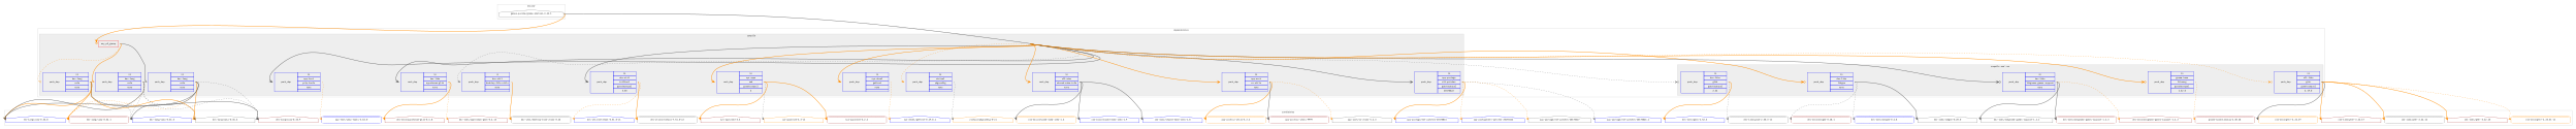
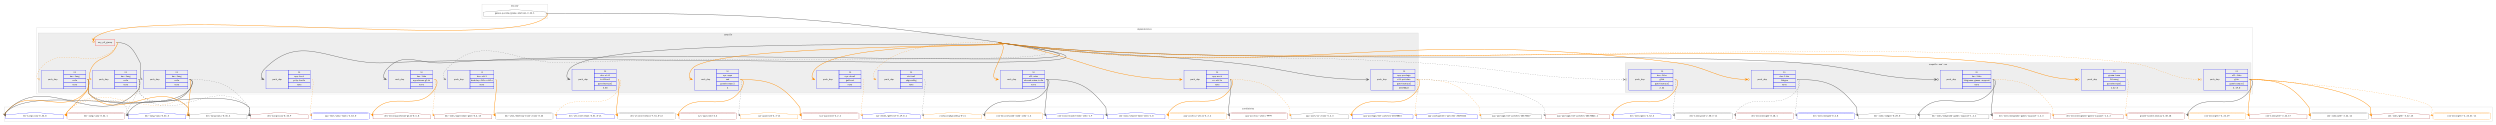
  digraph {
    compound=true
    concentrate=true
    fontname="IBM Plex Mono"
    fontsize=10
    newrank=true
    rankdir=TB
    ranksep=1.5
    node [color=blue fontname="IBM Plex Mono" fontsize=10 shape=house]
    edge [arrowhead=vee color=darkorange fontname="IBM Plex Mono" headport=w style=bold tailport=e weight=100]
    n1 [color=gray40 label="games-puzzle/gnome-klotski-3.22.1" width=4]
    n2 [label=<<TABLE BORDER="0" CELLBORDER="1" CELLSPACING="0" CELLPADDING="4" WIDTH="220"><TR><TD ROWSPAN="6" CELLPADDING="30">pack_dep</TD></TR><TR><TD WIDTH="110">no</TD></TR><TR><TD>dev-lang</TD></TR><TR><TD>vala</TD></TR><TR><TD>none</TD></TR><TR><TD></TD></TR></TABLE>> shape=none]
    n3 [label=<<TABLE BORDER="0" CELLBORDER="1" CELLSPACING="0" CELLPADDING="4" WIDTH="220"><TR><TD ROWSPAN="6" CELLPADDING="30">pack_dep</TD></TR><TR><TD WIDTH="110">no</TD></TR><TR><TD>dev-lang</TD></TR><TR><TD>vala</TD></TR><TR><TD>none</TD></TR><TR><TD></TD></TR></TABLE>> shape=none]
    n4 [label=<<TABLE BORDER="0" CELLBORDER="1" CELLSPACING="0" CELLPADDING="4" WIDTH="220"><TR><TD ROWSPAN="6" CELLPADDING="30">pack_dep</TD></TR><TR><TD WIDTH="110">no</TD></TR><TR><TD>dev-lang</TD></TR><TR><TD>vala</TD></TR><TR><TD>none</TD></TR><TR><TD></TD></TR></TABLE>> shape=none]
    n5 [color=red label=<<TABLE BORDER="0" CELLBORDER="1" CELLSPACING="0" CELLPADDING="4"><TR><TD CELLPADDING="10">any_of_group</TD></TR></TABLE>> shape=none]
    n6 [label=<<TABLE BORDER="0" CELLBORDER="1" CELLSPACING="0" CELLPADDING="4" WIDTH="220"><TR><TD ROWSPAN="6" CELLPADDING="30">pack_dep</TD></TR><TR><TD WIDTH="110">no</TD></TR><TR><TD>app-arch</TD></TR><TR><TD>xz-utils</TD></TR><TR><TD>none</TD></TR><TR><TD></TD></TR></TABLE>> shape=none]
    n7 [label=<<TABLE BORDER="0" CELLBORDER="1" CELLSPACING="0" CELLPADDING="4" WIDTH="220"><TR><TD ROWSPAN="6" CELLPADDING="30">pack_dep</TD></TR><TR><TD WIDTH="110">no</TD></TR><TR><TD>app-portage</TD></TR><TR><TD>elt-patches</TD></TR><TR><TD>greaterequal</TD></TR><TR><TD>20170422</TD></TR></TABLE>> shape=none]
    n8 [label=<<TABLE BORDER="0" CELLBORDER="1" CELLSPACING="0" CELLPADDING="4" WIDTH="220"><TR><TD ROWSPAN="6" CELLPADDING="30">pack_dep</TD></TR><TR><TD WIDTH="110">no</TD></TR><TR><TD>app-text</TD></TR><TR><TD>yelp-tools</TD></TR><TR><TD>none</TD></TR><TR><TD></TD></TR></TABLE>> shape=none]
    n9 [label=<<TABLE BORDER="0" CELLBORDER="1" CELLSPACING="0" CELLPADDING="4" WIDTH="220"><TR><TD ROWSPAN="6" CELLPADDING="30">pack_dep</TD></TR><TR><TD WIDTH="110">no</TD></TR><TR><TD>dev-libs</TD></TR><TR><TD>appstream-glib</TD></TR><TR><TD>none</TD></TR><TR><TD></TD></TR></TABLE>> shape=none]
    n10 [label=<<TABLE BORDER="0" CELLBORDER="1" CELLSPACING="0" CELLPADDING="4" WIDTH="220"><TR><TD ROWSPAN="6" CELLPADDING="30">pack_dep</TD></TR><TR><TD WIDTH="110">no</TD></TR><TR><TD>dev-util</TD></TR><TR><TD>desktop-file-utils</TD></TR><TR><TD>none</TD></TR><TR><TD></TD></TR></TABLE>> shape=none]
    n11 [label=<<TABLE BORDER="0" CELLBORDER="1" CELLSPACING="0" CELLPADDING="4" WIDTH="220"><TR><TD ROWSPAN="6" CELLPADDING="30">pack_dep</TD></TR><TR><TD WIDTH="110">no</TD></TR><TR><TD>dev-util</TD></TR><TR><TD>intltool</TD></TR><TR><TD>greaterequal</TD></TR><TR><TD>0.50</TD></TR></TABLE>> shape=none]
    n12 [label=<<TABLE BORDER="0" CELLBORDER="1" CELLSPACING="0" CELLPADDING="4" WIDTH="220"><TR><TD ROWSPAN="6" CELLPADDING="30">pack_dep</TD></TR><TR><TD WIDTH="110">no</TD></TR><TR><TD>sys-apps</TD></TR><TR><TD>sed</TD></TR><TR><TD>greaterequal</TD></TR><TR><TD>4</TD></TR></TABLE>> shape=none]
    n13 [label=<<TABLE BORDER="0" CELLBORDER="1" CELLSPACING="0" CELLPADDING="4" WIDTH="220"><TR><TD ROWSPAN="6" CELLPADDING="30">pack_dep</TD></TR><TR><TD WIDTH="110">no</TD></TR><TR><TD>sys-devel</TD></TR><TR><TD>gettext</TD></TR><TR><TD>none</TD></TR><TR><TD></TD></TR></TABLE>> shape=none]
    n14 [label=<<TABLE BORDER="0" CELLBORDER="1" CELLSPACING="0" CELLPADDING="4" WIDTH="220"><TR><TD ROWSPAN="6" CELLPADDING="30">pack_dep</TD></TR><TR><TD WIDTH="110">no</TD></TR><TR><TD>virtual</TD></TR><TR><TD>pkgconfig</TD></TR><TR><TD>none</TD></TR><TR><TD></TD></TR></TABLE>> shape=none]
    n15 [label=<<TABLE BORDER="0" CELLBORDER="1" CELLSPACING="0" CELLPADDING="4" WIDTH="220"><TR><TD ROWSPAN="6" CELLPADDING="30">pack_dep</TD></TR><TR><TD WIDTH="110">no</TD></TR><TR><TD>x11-misc</TD></TR><TR><TD>shared-mime-info</TD></TR><TR><TD>none</TD></TR><TR><TD></TD></TR></TABLE>> shape=none]
    n16 [label=<<TABLE BORDER="0" CELLBORDER="1" CELLSPACING="0" CELLPADDING="4" WIDTH="220"><TR><TD ROWSPAN="6" CELLPADDING="30">pack_dep</TD></TR><TR><TD WIDTH="110">no</TD></TR><TR><TD>dev-libs</TD></TR><TR><TD>glib</TD></TR><TR><TD>greaterequal</TD></TR><TR><TD>2.32</TD></TR></TABLE>> shape=none]
    n17 [label=<<TABLE BORDER="0" CELLBORDER="1" CELLSPACING="0" CELLPADDING="4" WIDTH="220"><TR><TD ROWSPAN="6" CELLPADDING="30">pack_dep</TD></TR><TR><TD WIDTH="110">no</TD></TR><TR><TD>dev-libs</TD></TR><TR><TD>libgee</TD></TR><TR><TD>none</TD></TR><TR><TD></TD></TR></TABLE>> shape=none]
    n18 [label=<<TABLE BORDER="0" CELLBORDER="1" CELLSPACING="0" CELLPADDING="4" WIDTH="220"><TR><TD ROWSPAN="6" CELLPADDING="30">pack_dep</TD></TR><TR><TD WIDTH="110">no</TD></TR><TR><TD>dev-libs</TD></TR><TR><TD>libgnome-games-support</TD></TR><TR><TD>none</TD></TR><TR><TD></TD></TR></TABLE>> shape=none]
    n19 [label=<<TABLE BORDER="0" CELLBORDER="1" CELLSPACING="0" CELLPADDING="4" WIDTH="220"><TR><TD ROWSPAN="6" CELLPADDING="30">pack_dep</TD></TR><TR><TD WIDTH="110">no</TD></TR><TR><TD>gnome-base</TD></TR><TR><TD>librsvg</TD></TR><TR><TD>greaterequal</TD></TR><TR><TD>2.32.0</TD></TR></TABLE>> shape=none]
    n20 [label=<<TABLE BORDER="0" CELLBORDER="1" CELLSPACING="0" CELLPADDING="4" WIDTH="220"><TR><TD ROWSPAN="6" CELLPADDING="30">pack_dep</TD></TR><TR><TD WIDTH="110">no</TD></TR><TR><TD>x11-libs</TD></TR><TR><TD>gtk+</TD></TR><TR><TD>greaterequal</TD></TR><TR><TD>3.19.0</TD></TR></TABLE>> shape=none]
    n21 [color=brown label="dev-lang/vala-0.32.1" shape=cylinder width=4]
    n22 [label="dev-lang/vala-0.34.8" width=4]
    n23 [color=brown label="dev-lang/vala-0.34.9" width=4]
    n24 [color=gray40 label="dev-lang/vala-0.36.4" width=4]
    n25 [label="dev-lang/vala-0.36.5" width=4]
    n26 [color=darkorange label="app-arch/xz-utils-5.2.2" shape=cylinder width=4]
    n27 [color=gray40 label="app-arch/xz-utils-5.2.3" width=4]
    n28 [color=brown label="app-arch/xz-utils-9999" shape=cylinder width=4]
    n29 [color=gray40 label="app-portage/elt-patches-20170317" width=4]
    n30 [label="app-portage/elt-patches-20170422" width=4]
    n31 [label="app-portage/elt-patches-20170815" width=4]
-   n32 [label="app-portage/elt-patches-20170826.1" width=4]
+   n32 [color=brown label="app-portage/elt-patches-20170826.1" width=4]
    n33 [color=brown label="dev-libs/appstream-glib-0.6.13" width=4]
    n34 [color=brown label="dev-libs/appstream-glib-0.6.8" width=4]
    n35 [label="app-text/yelp-tools-3.18.0" shape=cylinder width=4]
    n36 [color=gray40 label="dev-util/desktop-file-utils-0.23" shape=cylinder width=4]
    n37 [label="dev-util/intltool-0.51.0-r1" width=4]
    n38 [color=gray40 label="dev-util/intltool-7.51.0-r2" shape=cylinder width=4]
    n39 [color=brown label="sys-apps/sed-4.2.2" shape=cylinder width=4]
    n40 [color=darkorange label="sys-apps/sed-4.3-r1" width=4]
-   n41 [color=brown label="sys-apps/sed-4.4" width=4]
+   n41 [color=brown label="sys-apps/sed-4.4" shape=cylinder width=4]
    n42 [label="sys-devel/gettext-0.19.8.1" width=4]
    n43 [color=darkorange label="virtual/pkgconfig-0-r1" width=4]
    n44 [color=darkorange label="x11-misc/shared-mime-info-1.4" shape=cylinder width=4]
    n45 [label="x11-misc/shared-mime-info-1.8" width=4]
    n46 [label="x11-misc/shared-mime-info-1.9" width=4]
    n47 [color=gray40 label="dev-libs/glib-2.50.3-r1" shape=cylinder width=4]
    n48 [label="dev-libs/glib-2.52.3" width=4]
    n49 [color=brown label="dev-libs/libgee-0.18.1" shape=cylinder width=4]
    n50 [color=gray40 label="dev-libs/libgee-0.20.0" width=4]
    n51 [label="dev-libs/libgee-0.6.8" shape=cylinder width=4]
    n52 [color=gray40 label="dev-libs/libgnome-games-support-1.2.1" width=4]
    n53 [color=brown label="dev-libs/libgnome-games-support-1.2.2" width=4]
    n54 [color=brown label="dev-libs/libgnome-games-support-1.2.3" shape=cylinder width=4]
    n55 [color=brown label="gnome-base/librsvg-2.40.18" shape=cylinder width=4]
    n56 [color=darkorange label="x11-libs/gtk+-2.24.31-r1" shape=cylinder width=4]
    n57 [color=brown label="x11-libs/gtk+-3.22.15" width=4]
    n58 [color=gray40 label="x11-libs/gtk+-3.22.16" shape=cylinder width=4]
    n59 [color=brown label="x11-libs/gtk+-3.22.17" width=4]
    n60 [color=darkorange label="x11-libs/gtk+-3.22.19" shape=cylinder width=4]
    subgraph cluster_1 {
      color=gray
      label=<<i>ebuild</i>>
      rank=same
      n1
    }
    subgraph cluster_2 {
      color=gray
      label=<<i>dependencies</i>>
      subgraph cluster_3 {
        color=gray
        fillcolor="#eeeeee"
        label=<<i>compile</i>>
        style=filled
        subgraph sub_4 {
          color=gray
          fillcolor="#eeeeee"
          label=<<i>compile</i>>
          style=filled
          n5
          subgraph sub_5 {
            color=gray
            fillcolor="#eeeeee"
            label=<<i>compile</i>>
            style=filled
            n2
          }
          subgraph sub_6 {
            color=gray
            fillcolor="#eeeeee"
            label=<<i>compile</i>>
            style=filled
            n3
          }
          subgraph sub_7 {
            color=gray
            fillcolor="#eeeeee"
            label=<<i>compile</i>>
            style=filled
            n4
          }
        }
        subgraph sub_8 {
          color=gray
          fillcolor="#eeeeee"
          label=<<i>compile</i>>
          style=filled
          n6
        }
        subgraph sub_9 {
          color=gray
          fillcolor="#eeeeee"
          label=<<i>compile</i>>
          style=filled
          n7
        }
        subgraph sub_10 {
          color=gray
          fillcolor="#eeeeee"
          label=<<i>compile</i>>
          style=filled
          n8
        }
        subgraph sub_11 {
          color=gray
          fillcolor="#eeeeee"
          label=<<i>compile</i>>
          style=filled
          n9
        }
        subgraph sub_12 {
          color=gray
          fillcolor="#eeeeee"
          label=<<i>compile</i>>
          style=filled
          n10
        }
        subgraph sub_13 {
          color=gray
          fillcolor="#eeeeee"
          label=<<i>compile</i>>
          style=filled
          n11
        }
        subgraph sub_14 {
          color=gray
          fillcolor="#eeeeee"
          label=<<i>compile</i>>
          style=filled
          n12
        }
        subgraph sub_15 {
          color=gray
          fillcolor="#eeeeee"
          label=<<i>compile</i>>
          style=filled
          n13
        }
        subgraph sub_16 {
          color=gray
          fillcolor="#eeeeee"
          label=<<i>compile</i>>
          style=filled
          n14
        }
        subgraph sub_17 {
          color=gray
          fillcolor="#eeeeee"
          label=<<i>compile</i>>
          style=filled
          n15
        }
      }
      subgraph cluster_18 {
        color=gray
        fillcolor="#eeeeee"
        label=<<i>run</i>>
        style=filled
      }
      subgraph cluster_19 {
        color=gray
        fillcolor="#eeeeee"
        label=<<i>compile and run</i>>
        style=filled
        subgraph sub_20 {
          color=gray
          fillcolor="#eeeeee"
          label=<<i>compile and run</i>>
          style=filled
          n16
        }
        subgraph sub_21 {
          color=gray
          fillcolor="#eeeeee"
          label=<<i>compile and run</i>>
          style=filled
          n17
        }
        subgraph sub_22 {
          color=gray
          fillcolor="#eeeeee"
          label=<<i>compile and run</i>>
          style=filled
          n18
        }
        subgraph sub_23 {
          color=gray
          fillcolor="#eeeeee"
          label=<<i>compile and run</i>>
          style=filled
          n19
        }
        subgraph sub_24 {
          color=gray
          fillcolor="#eeeeee"
          label=<<i>compile and run</i>>
          style=filled
          n20
        }
      }
    }
    subgraph cluster_25 {
      color=gray
      label=<<i>candidates</i>>
      rank=same
      subgraph sub_26 {
        color=black
        label=<<i>candidates</i>>
        nodesep=1
        rank=same
        n21
        n22
        n23
        n24
        n25
      }
      subgraph sub_27 {
        color=black
        label=<<i>candidates</i>>
        nodesep=1
        rank=same
        n21
        n22
        n23
        n24
        n25
      }
      subgraph sub_28 {
        color=black
        label=<<i>candidates</i>>
        nodesep=1
        rank=same
        n21
        n22
        n23
        n24
        n25
      }
      subgraph sub_29 {
        color=black
        label=<<i>candidates</i>>
        nodesep=1
        rank=same
        n26
        n27
        n28
      }
      subgraph sub_30 {
        color=black
        label=<<i>candidates</i>>
        nodesep=1
        rank=same
        n29
        n30
        n31
        n32
      }
      subgraph sub_31 {
        color=black
        label=<<i>candidates</i>>
        nodesep=1
        rank=same
        n33
        n34
      }
      subgraph sub_32 {
        color=black
        label=<<i>candidates</i>>
        nodesep=1
        rank=same
        n35
      }
      subgraph sub_33 {
        color=black
        label=<<i>candidates</i>>
        nodesep=1
        rank=same
        n36
      }
      subgraph sub_34 {
        color=black
        label=<<i>candidates</i>>
        nodesep=1
        rank=same
        n37
        n38
      }
      subgraph sub_35 {
        color=black
        label=<<i>candidates</i>>
        nodesep=1
        rank=same
        n39
        n40
        n41
      }
      subgraph sub_36 {
        color=black
        label=<<i>candidates</i>>
        nodesep=1
        rank=same
        n42
      }
      subgraph sub_37 {
        color=black
        label=<<i>candidates</i>>
        nodesep=1
        rank=same
        n43
      }
      subgraph sub_38 {
        color=black
        label=<<i>candidates</i>>
        nodesep=1
        rank=same
        n44
        n45
        n46
      }
      subgraph sub_39 {
        color=black
        label=<<i>candidates</i>>
        nodesep=1
        rank=same
        n47
        n48
      }
      subgraph sub_40 {
        color=black
        label=<<i>candidates</i>>
        nodesep=1
        rank=same
        n49
        n50
        n51
      }
      subgraph sub_41 {
        color=black
        label=<<i>candidates</i>>
        nodesep=1
        rank=same
        n52
        n53
        n54
      }
      subgraph sub_42 {
        color=black
        label=<<i>candidates</i>>
        nodesep=1
        rank=same
        n55
      }
      subgraph sub_43 {
        color=black
        label=<<i>candidates</i>>
        nodesep=1
        rank=same
        n56
        n57
        n58
        n59
        n60
      }
    }
    n1 -> n5 [arrowhead=odotvee weight=20]
    n1 -> n6 [weight=20]
    n1 -> n7 [color=gray40 weight=20]
    n1 -> n8 [color=gray40 weight=20]
    n1 -> n9 [color=gray40 weight=20]
    n1 -> n10 [color=gray40 style=dashed weight=20]
    n1 -> n11 [color=gray40 weight=20]
    n1 -> n12 [weight=20]
    n1 -> n13 [weight=20]
    n1 -> n14 [style=dashed weight=20]
    n1 -> n15 [weight=20]
    n1 -> n16 [arrowhead=odotvee color=gray40 style=dashed weight=20]
    n1 -> n17 [arrowhead=odotvee weight=20]
    n1 -> n18 [arrowhead=odotvee color=gray40 weight=20]
    n1 -> n19 [arrowhead=odotvee weight=20]
    n1 -> n20 [arrowhead=odotvee style=dashed weight=20]
    n2 -> n21 [style=dashed]
    n2 -> n22 [color=gray40]
    n2 -> n23 [color=gray40 style=dashed]
    n2 -> n24
    n2 -> n25 [color=gray40]
    n3 -> n21
    n3 -> n22
    n3 -> n23 [color=gray40]
    n3 -> n24
    n3 -> n25 [color=gray40 style=dashed]
    n4 -> n21 [style=dashed]
    n4 -> n22 [color=gray40]
    n4 -> n23 [color=gray40 style=dashed]
    n4 -> n24 [color=gray40 style=dashed]
    n4 -> n25 [color=gray40 style=dashed]
    n5 -> n2 [arrowhead=oinv color=gray40 weight=20]
    n5 -> n3 [arrowhead=oinv style=dashed weight=20]
    n5 -> n4 [arrowhead=oinv weight=20]
    n6 -> n26
    n6 -> n27 [style=dashed]
    n6 -> n28 [color=gray40]
    n7 -> n29 [style=dashed]
    n7 -> n30 [style=dashed]
    n7 -> n31
    n7 -> n32 [color=gray40 style=dashed]
    n8 -> n35 [style=dashed]
    n9 -> n33 [style=dashed]
    n9 -> n34
    n10 -> n36
    n11 -> n37 [style=dashed]
    n11 -> n38
    n12 -> n39
    n12 -> n40 [color=gray40 style=dashed]
    n12 -> n41
    n13 -> n42 [style=dashed]
    n14 -> n43 [color=gray40 style=dashed]
    n15 -> n44 [color=gray40]
    n15 -> n45 [color=gray40]
    n15 -> n46 [color=gray40]
    n16 -> n47 [color=gray40 style=dashed]
    n16 -> n48
    n17 -> n49 [color=gray40 style=dashed]
    n17 -> n50 [color=gray40]
    n17 -> n51 [color=gray40 style=dashed]
    n18 -> n52 [color=gray40]
    n18 -> n53 [style=dashed]
    n18 -> n54 [color=gray40]
    n19 -> n55 [style=dashed]
    n20 -> n56 [style=dashed]
    n20 -> n57
    n20 -> n58
    n20 -> n59
    n20 -> n60 [color=gray40]
  }
